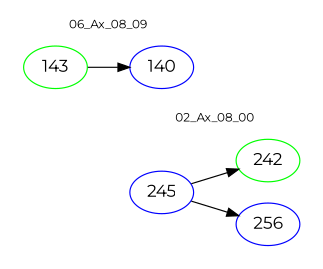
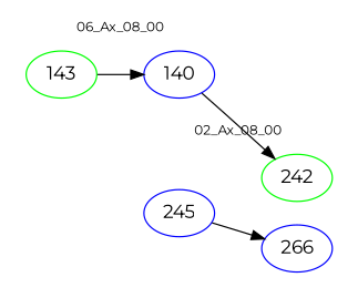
  digraph {
    fontname=Montserrat
    rankdir=LR
    node [color=blue fontname=Montserrat]
    edge [color=black fontname=Montserrat]
    n1 [color=green label=143]
    n2 [label=140]
    n3 [label=245]
    n4 [color=green label=242]
-   n5 [label=256]
+   n5 [label=266]
    subgraph cluster_1 {
      color=white
      fontsize=10
-     label="06_Ax_08_09"
+     label="06_Ax_08_00"
      n1
      n2
    }
    subgraph cluster_2 {
      color=white
      fontsize=10
      label="02_Ax_08_00"
      n3
      n4
      n5
    }
    n1 -> n2
-   n3 -> n4
+   n2 -> n4
    n3 -> n5
  }
